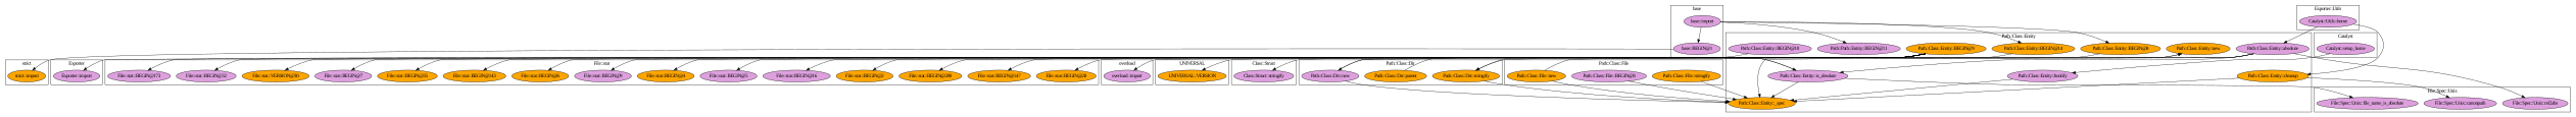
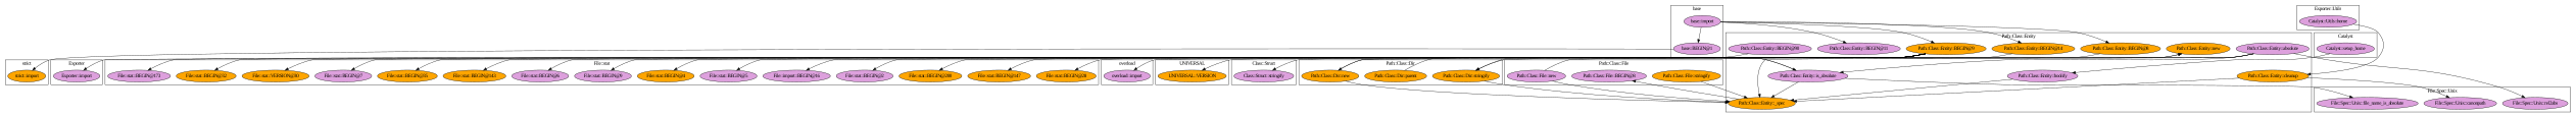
  digraph {
    fontname="Liberation Serif"
    node [fillcolor=plum fontname="Liberation Serif" style=filled]
    edge [fontname="Liberation Serif"]
    n1 [label="Class::Struct::stringify"]
    "Catalyst::setup_home"
    "Path::Class::Dir::parent" [fillcolor=orange]
-   "Path::Class::Dir::new"
+   "Path::Class::Dir::new" [fillcolor=orange]
    "Path::Class::Dir::stringify" [fillcolor=orange]
    "UNIVERSAL::VERSION" [fillcolor=orange]
-   "Path::Class::Entity::BEGIN@10"
+   "Path::Class::Entity::BEGIN@10" [label="Path::Class::Entity::BEGIN@90"]
    "Path::Class::Entity::BEGIN@9" [fillcolor=orange]
    "Path::Class::Entity::BEGIN@14" [fillcolor=orange]
    "Path::Class::Entity::BEGIN@8" [fillcolor=orange]
    "Path::Class::Entity::boolify"
    "Path::Class::Entity::is_absolute"
    "Path::Class::Entity::absolute"
-   "Path::Class::Entity::BEGIN@11" [label="Path::Path::Entity::BEGIN@11"]
+   "Path::Class::Entity::BEGIN@11"
    "Path::Class::Entity::cleanup" [fillcolor=orange]
    "Path::Class::Entity::_spec" [fillcolor=orange]
    "Path::Class::Entity::new" [fillcolor=orange]
    "File::Spec::Unix::file_name_is_absolute"
    "File::Spec::Unix::rel2abs"
    "File::Spec::Unix::canonpath"
-   "File::stat::BEGIN@16"
+   "File::stat::BEGIN@16" [label="File::import::BEGIN@16"]
    "File::stat::BEGIN@5"
    "File::stat::BEGIN@4" [fillcolor=orange]
    "File::stat::BEGIN@9"
-   "File::stat::BEGIN@6" [fillcolor=orange]
+   "File::stat::BEGIN@6"
    "File::stat::BEGIN@143" [fillcolor=orange]
    "File::stat::BEGIN@35" [fillcolor=orange]
    "File::stat::BEGIN@7"
    n29 [fillcolor=orange label="File::stat::VERSION@30"]
-   "File::stat::BEGIN@32"
+   "File::stat::BEGIN@32" [fillcolor=orange]
    "File::stat::BEGIN@173"
    "File::stat::BEGIN@28" [fillcolor=orange]
    "File::stat::BEGIN@147" [fillcolor=orange]
    "File::stat::BEGIN@200" [fillcolor=orange]
-   "File::stat::BEGIN@2" [fillcolor=orange]
+   "File::stat::BEGIN@2"
    "base::BEGIN@1"
    "base::import"
    "Exporter::import"
    "Catalyst::Utils::home"
    "Path::Class::File::stringify" [fillcolor=orange]
    "Path::Class::File::BEGIN@8"
-   "Path::Class::File::new" [fillcolor=orange]
+   "Path::Class::File::new"
    "overload::import"
    "strict::import" [fillcolor=orange]
    subgraph cluster_1 {
      label="Class::Struct"
      n1
    }
    subgraph cluster_2 {
      label=Catalyst
      "Catalyst::setup_home"
    }
    subgraph cluster_3 {
      label="Path::Class::Dir"
      "Path::Class::Dir::parent"
      "Path::Class::Dir::new"
      "Path::Class::Dir::stringify"
    }
    subgraph cluster_4 {
      label=UNIVERSAL
      "UNIVERSAL::VERSION"
    }
    subgraph cluster_5 {
      label="Path::Class::Entity"
      "Path::Class::Entity::BEGIN@10"
      "Path::Class::Entity::BEGIN@9"
      "Path::Class::Entity::BEGIN@14"
      "Path::Class::Entity::BEGIN@8"
      "Path::Class::Entity::boolify"
      "Path::Class::Entity::is_absolute"
      "Path::Class::Entity::absolute"
      "Path::Class::Entity::BEGIN@11"
      "Path::Class::Entity::cleanup"
      "Path::Class::Entity::_spec"
      "Path::Class::Entity::new"
    }
    subgraph cluster_6 {
      label="File::Spec::Unix"
      "File::Spec::Unix::file_name_is_absolute"
      "File::Spec::Unix::rel2abs"
      "File::Spec::Unix::canonpath"
    }
    subgraph cluster_7 {
      label="File::stat"
      "File::stat::BEGIN@16"
      "File::stat::BEGIN@5"
      "File::stat::BEGIN@4"
      "File::stat::BEGIN@9"
      "File::stat::BEGIN@6"
      "File::stat::BEGIN@143"
      "File::stat::BEGIN@35"
      "File::stat::BEGIN@7"
      n29
      "File::stat::BEGIN@32"
      "File::stat::BEGIN@173"
      "File::stat::BEGIN@28"
      "File::stat::BEGIN@147"
      "File::stat::BEGIN@200"
      "File::stat::BEGIN@2"
    }
    subgraph cluster_8 {
      label=base
      "base::BEGIN@1"
      "base::import"
    }
    subgraph cluster_9 {
      label=Exporter
      "Exporter::import"
    }
    subgraph cluster_10 {
      label="Exporter::Utils"
      "Catalyst::Utils::home"
    }
    subgraph cluster_11 {
      label="Path::Class::File"
      "Path::Class::File::stringify"
      "Path::Class::File::BEGIN@8"
      "Path::Class::File::new"
    }
    subgraph cluster_12 {
      label=overload
      "overload::import"
    }
    subgraph cluster_13 {
      label="strict"
      "strict::import"
    }
    "Catalyst::setup_home" -> "Path::Class::Entity::boolify"
    "Path::Class::Dir::parent" -> "Path::Class::Entity::is_absolute"
    "Path::Class::Dir::new" -> "Path::Class::Entity::_spec"
    "Path::Class::Dir::new" -> "Path::Class::Entity::new"
    "Path::Class::Dir::stringify" -> "Path::Class::Entity::_spec"
    "Path::Class::Entity::BEGIN@10" -> "Exporter::import"
    "Path::Class::Entity::BEGIN@9" -> n1
    "Path::Class::Entity::BEGIN@9" -> "File::stat::BEGIN@16"
    "Path::Class::Entity::BEGIN@9" -> "File::stat::BEGIN@5"
    "Path::Class::Entity::BEGIN@9" -> "File::stat::BEGIN@4"
    "Path::Class::Entity::BEGIN@9" -> "File::stat::BEGIN@9"
    "Path::Class::Entity::BEGIN@9" -> "File::stat::BEGIN@6"
    "Path::Class::Entity::BEGIN@9" -> "File::stat::BEGIN@143"
    "Path::Class::Entity::BEGIN@9" -> "File::stat::BEGIN@35"
    "Path::Class::Entity::BEGIN@9" -> "File::stat::BEGIN@7"
    "Path::Class::Entity::BEGIN@9" -> n29
    "Path::Class::Entity::BEGIN@9" -> "File::stat::BEGIN@32"
    "Path::Class::Entity::BEGIN@9" -> "File::stat::BEGIN@173"
    "Path::Class::Entity::BEGIN@9" -> "File::stat::BEGIN@28"
    "Path::Class::Entity::BEGIN@9" -> "File::stat::BEGIN@147"
    "Path::Class::Entity::BEGIN@9" -> "File::stat::BEGIN@200"
    "Path::Class::Entity::BEGIN@9" -> "File::stat::BEGIN@2"
    "Path::Class::Entity::BEGIN@14" -> "overload::import"
    "Path::Class::Entity::BEGIN@8" -> "UNIVERSAL::VERSION"
    "Path::Class::Entity::boolify" -> "Path::Class::Entity::_spec"
    "Path::Class::Entity::is_absolute" -> "Path::Class::Dir::stringify"
    "Path::Class::Entity::is_absolute" -> "Path::Class::Entity::_spec"
    "Path::Class::Entity::is_absolute" -> "File::Spec::Unix::file_name_is_absolute"
    "Path::Class::Entity::absolute" -> "Path::Class::Dir::new"
    "Path::Class::Entity::absolute" -> "Path::Class::Dir::stringify"
    "Path::Class::Entity::absolute" -> "Path::Class::Entity::is_absolute"
    "Path::Class::Entity::absolute" -> "Path::Class::Entity::_spec"
    "Path::Class::Entity::absolute" -> "File::Spec::Unix::rel2abs"
    "Path::Class::Entity::cleanup" -> "Path::Class::Entity::_spec"
    "Path::Class::Entity::cleanup" -> "File::Spec::Unix::canonpath"
    "base::BEGIN@1" -> "strict::import"
+   "base::import" -> "Path::Class::Entity::BEGIN@9"
    "base::import" -> "Path::Class::Entity::BEGIN@14"
    "base::import" -> "Path::Class::Entity::BEGIN@8"
    "base::import" -> "Path::Class::Entity::BEGIN@11"
    "base::import" -> "base::BEGIN@1"
-   "Catalyst::Utils::home" -> "Path::Class::Entity::absolute"
    "Catalyst::Utils::home" -> "Path::Class::Entity::cleanup"
    "Path::Class::File::stringify" -> "Path::Class::Entity::_spec"
-   "Path::Class::File::BEGIN@8" -> "Path::Class::Entity::_spec"
+   "Path::Class::Entity::_spec" -> "Path::Class::File::BEGIN@8"
    "Path::Class::File::new" -> "Path::Class::Entity::_spec"
    "Path::Class::File::new" -> "Path::Class::Entity::new"
  }
